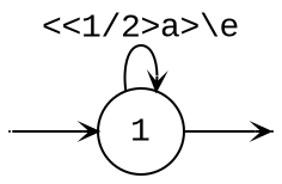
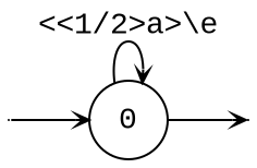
  digraph {
    rankdir=LR
    vcsn_context="nullableset<letterset<char_letters()>>, polynomialset<wordset<char_letters(a)>, q>"
    fontname="Liberation Mono"
    node [shape=point fontname="Liberation Mono"]
    edge [arrowhead=vee arrowsize=.6 fontname="Liberation Mono"]
    I0 [width=0]
    F0 [width=0]
-   0 [shape=circle style=rounded width=0.5 label=1]
+   0 [shape=circle style=rounded width=0.5]
    subgraph sub_1 {
      I0
      F0
    }
    subgraph sub_2 {
      0
    }
    I0 -> 0
    0 -> F0
    0 -> 0 [label="<<1/2>a>\\e"]
  }
